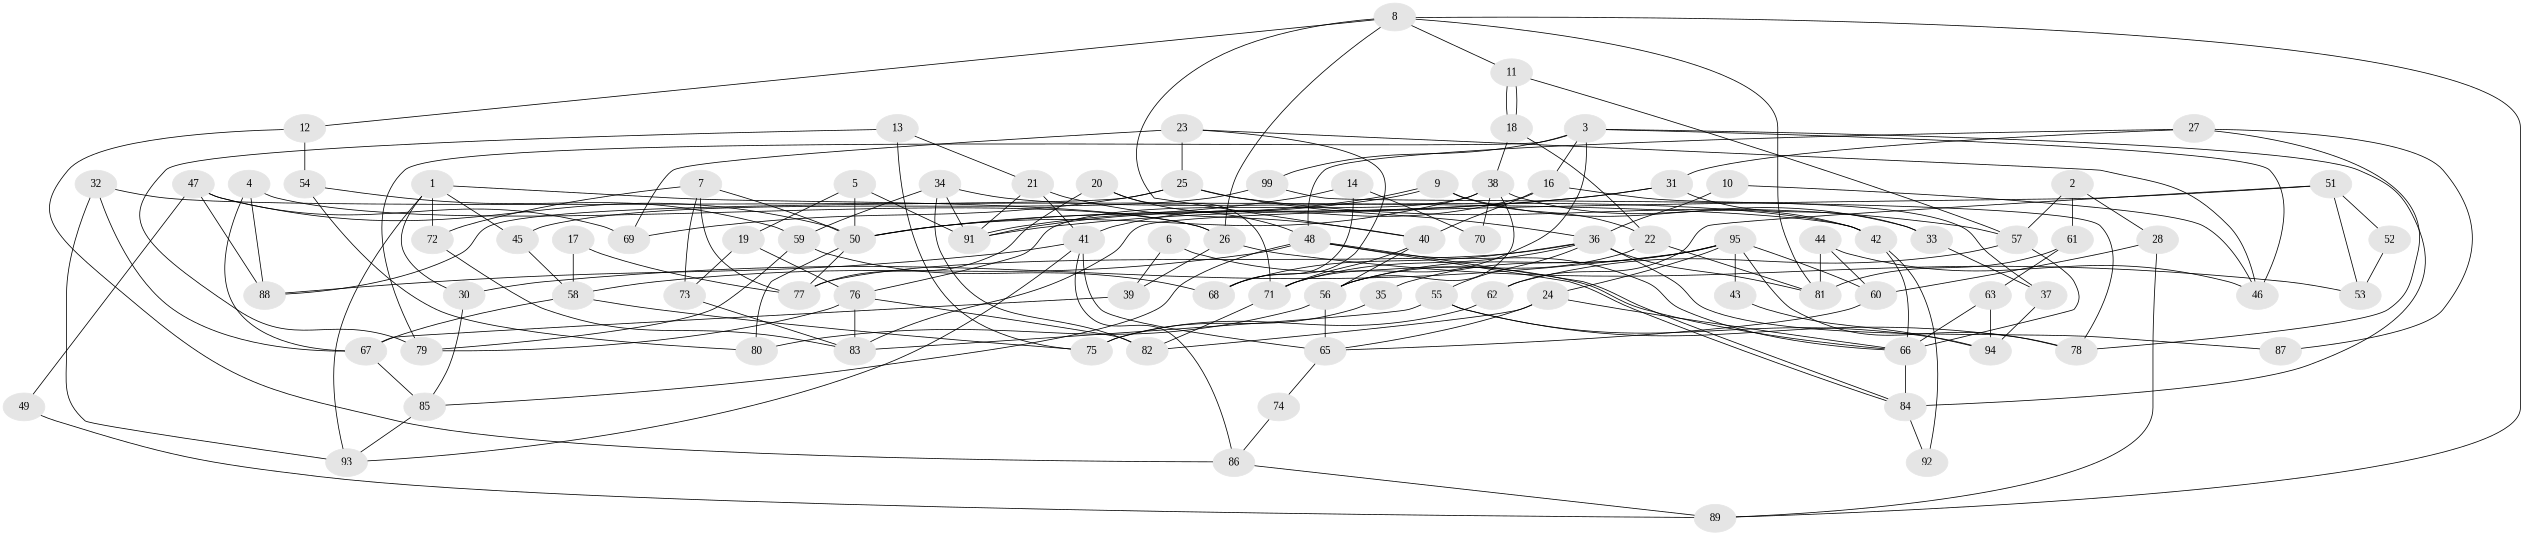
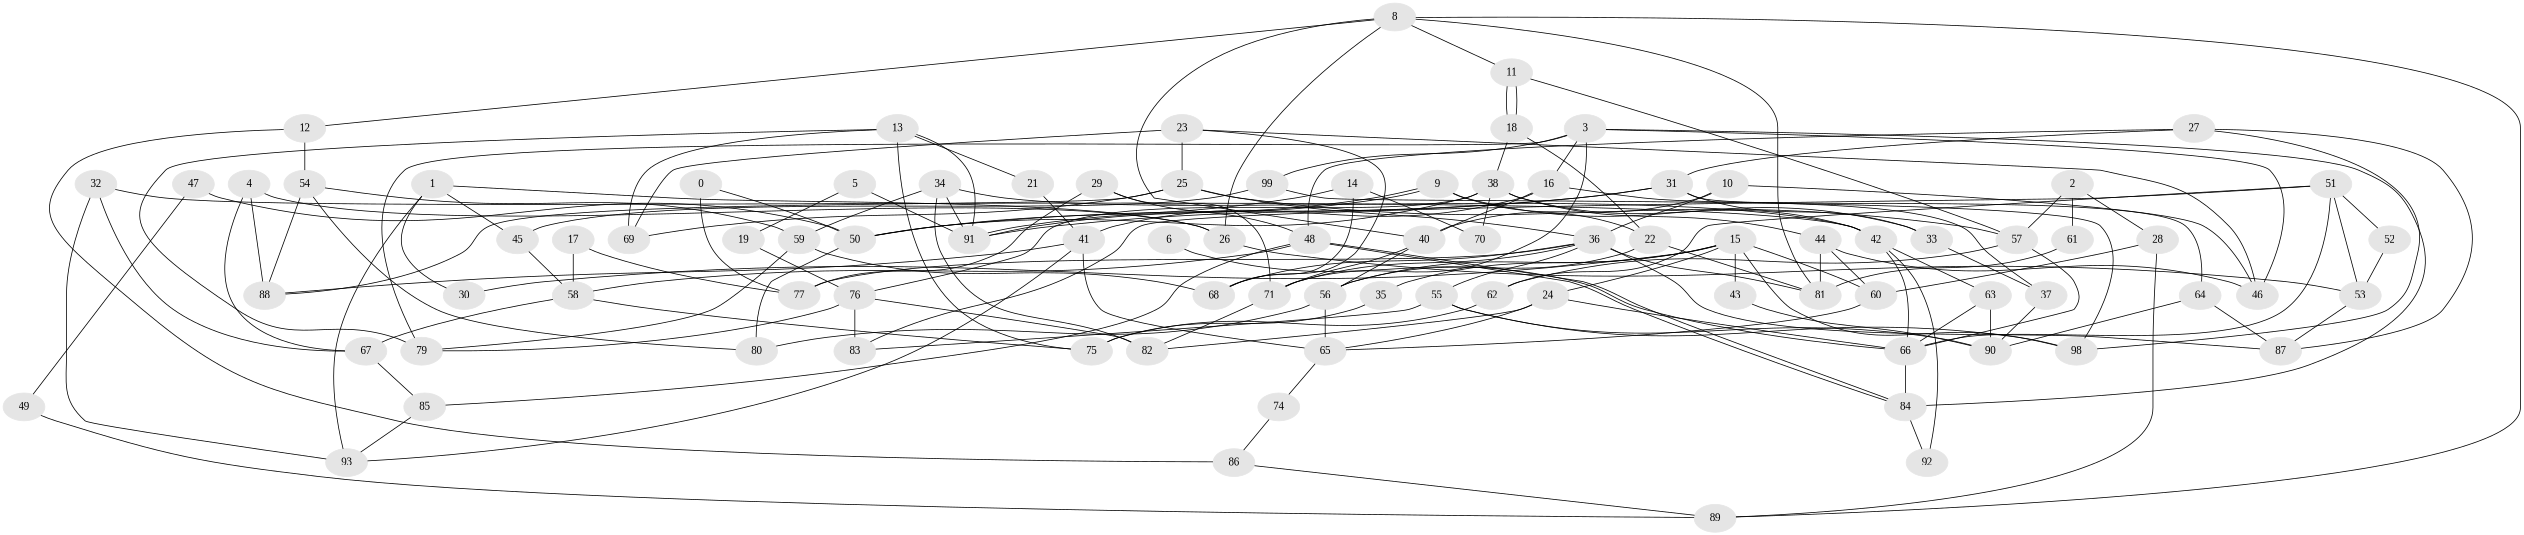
  graph {
    fontname="Liberation Serif"
    node [color=gray90 fontname="Liberation Serif" style=filled]
    edge [fontname="Liberation Serif"]
    1
    26
    30
    45
-   72
    93
-   39
    53
    85
    58
    83
    2
    28
    57
    61
    89
    60
    66
    62
    81
    63
    3
    16
    n24 [label=99]
    46
    71
    79
    84
    40
    37
    41
-   78
+   78 [label=98]
    82
    92
    4
    67
    88
    5
    19
    50
    91
-   73
    76
    77
    80
    6
-   7
+   7 [label=0]
    8
    11
    12
    18
    54
    86
    56
    9
    22
    33
    10
    36
    68
    87
    55
    38
    59
    13
    21
    69
    75
    14
    70
-   15 [label=95]
+   15
    24
    35
    43
    65
-   90 [label=94]
+   90
    17
    42
    44
-   20
+   20 [label=29]
    48
    23
    25
    74
    27
    31
+   64
    32
    34
    47
    49
    51
    52
    1 -- 26
    1 -- 30
    1 -- 45
-   1 -- 72
    1 -- 93
-   26 -- 39
    26 -- 53
-   30 -- 85
    45 -- 58
-   72 -- 83
-   39 -- 67
+   53 -- 87
    85 -- 93
    58 -- 67
    58 -- 75
    2 -- 28
    2 -- 57
    2 -- 61
    28 -- 89
    28 -- 60
    57 -- 66
    57 -- 62
    61 -- 81
-   61 -- 63
+   42 -- 63
    60 -- 65
    66 -- 84
    62 -- 75
    63 -- 66
    63 -- 90
    3 -- 16
    3 -- n24
    3 -- 46
    3 -- 71
    3 -- 79
    3 -- 84
    16 -- 40
    16 -- 37
    16 -- 41
    n24 -- 45
    n24 -- 78
    71 -- 82
    84 -- 92
    40 -- 71
    40 -- 56
    37 -- 90
    41 -- 93
    41 -- 88
-   41 -- 86
    41 -- 65
    4 -- 26
    4 -- 67
    4 -- 88
    67 -- 85
    5 -- 19
-   5 -- 50
    5 -- 91
-   19 -- 73
    19 -- 76
-   50 -- 77
    50 -- 80
-   73 -- 83
    76 -- 83
    76 -- 79
    76 -- 82
-   6 -- 39
    6 -- 66
-   7 -- 72
    7 -- 50
-   7 -- 73
    7 -- 77
    8 -- 26
    8 -- 89
    8 -- 81
    8 -- 40
    8 -- 11
    8 -- 12
    11 -- 57
    11 -- 18
    11 -- 18
    12 -- 54
    12 -- 86
    18 -- 22
    18 -- 38
    54 -- 80
    54 -- 59
    86 -- 89
    56 -- 80
    56 -- 65
    9 -- 91
    9 -- 91
    9 -- 22
    9 -- 33
    22 -- 81
    22 -- 56
    33 -- 37
    10 -- 46
-   21 -- 40
+   10 -- 40
    10 -- 36
    36 -- 81
    36 -- 71
    36 -- 77
    36 -- 68
    36 -- 87
    36 -- 55
    55 -- 83
    55 -- 78
    55 -- 90
    38 -- 50
    38 -- 76
    38 -- 70
    38 -- 42
-   38 -- 56
+   38 -- 44
    59 -- 79
    59 -- 68
    13 -- 79
    13 -- 21
-   47 -- 69
+   13 -- 69
    13 -- 75
    21 -- 41
-   21 -- 91
+   13 -- 91
    14 -- 50
    14 -- 68
    14 -- 70
    15 -- 30
    15 -- 60
    15 -- 78
    15 -- 56
    15 -- 24
    15 -- 35
    15 -- 43
    24 -- 66
    24 -- 82
    24 -- 65
    35 -- 75
    43 -- 90
    65 -- 74
    17 -- 58
    17 -- 77
    42 -- 66
    42 -- 92
    44 -- 60
    44 -- 81
    44 -- 46
    20 -- 71
    20 -- 77
    20 -- 48
    48 -- 85
    48 -- 58
    48 -- 84
    48 -- 84
    23 -- 46
    23 -- 68
    23 -- 69
    23 -- 25
    25 -- 57
    25 -- 88
    25 -- 36
    25 -- 69
    74 -- 86
    27 -- 78
    27 -- 87
    27 -- 48
    27 -- 31
    31 -- 50
    31 -- 91
    31 -- 33
+   31 -- 64
+   64 -- 87
+   64 -- 90
    32 -- 93
    32 -- 67
    32 -- 42
    34 -- 82
    34 -- 91
    34 -- 59
    34 -- 42
-   47 -- 88
+   54 -- 88
    47 -- 50
    47 -- 49
    49 -- 89
    51 -- 53
    51 -- 83
-   48 -- 66
+   51 -- 66
    51 -- 62
    51 -- 52
    52 -- 53
  }
